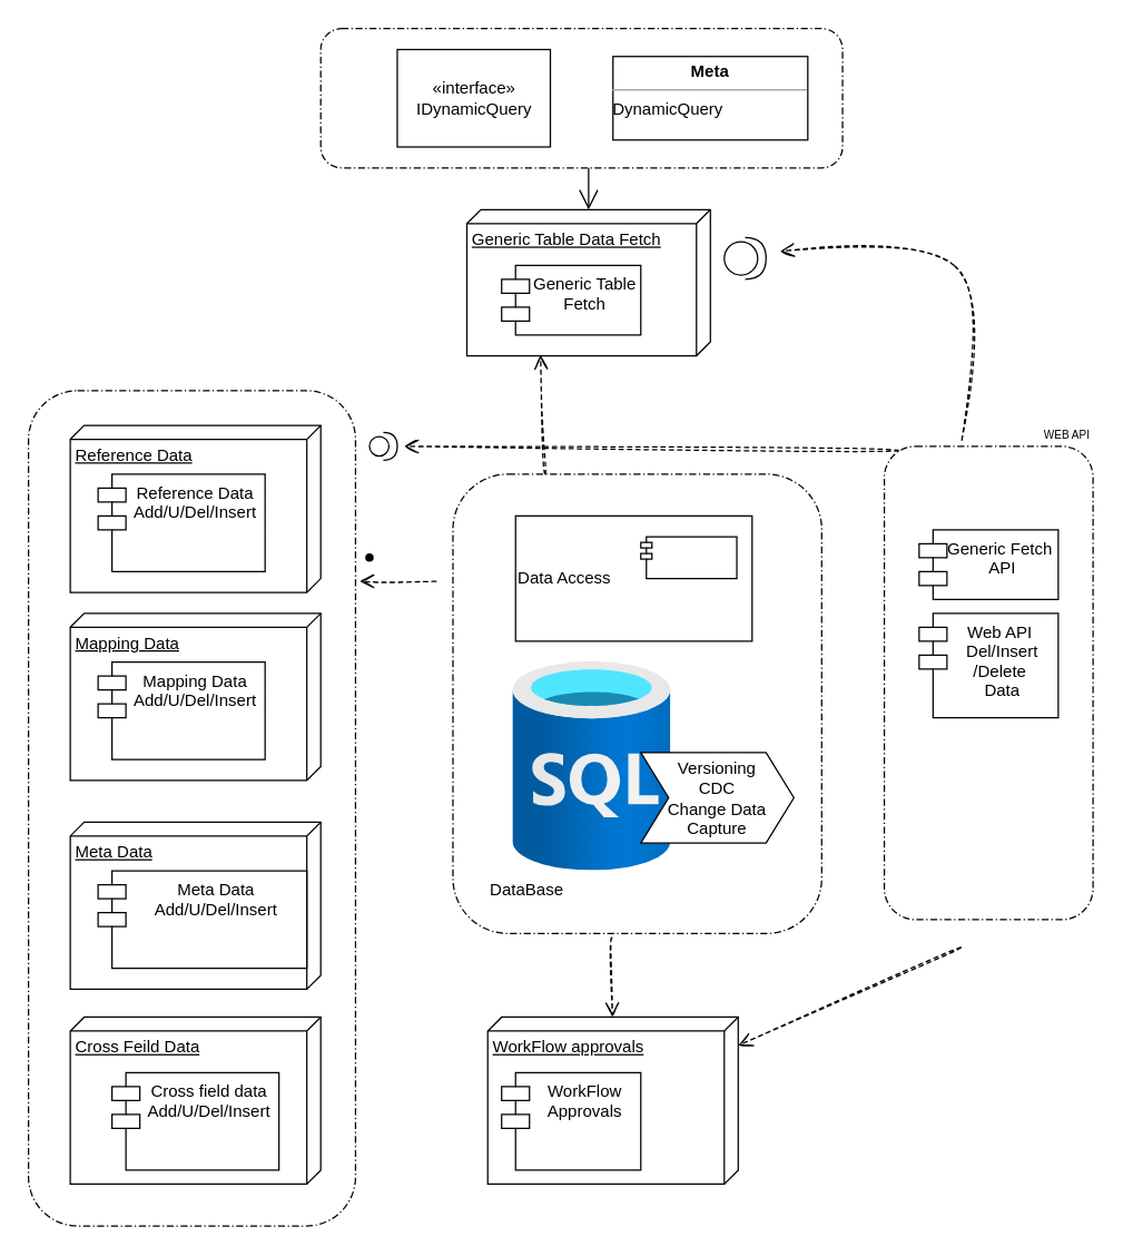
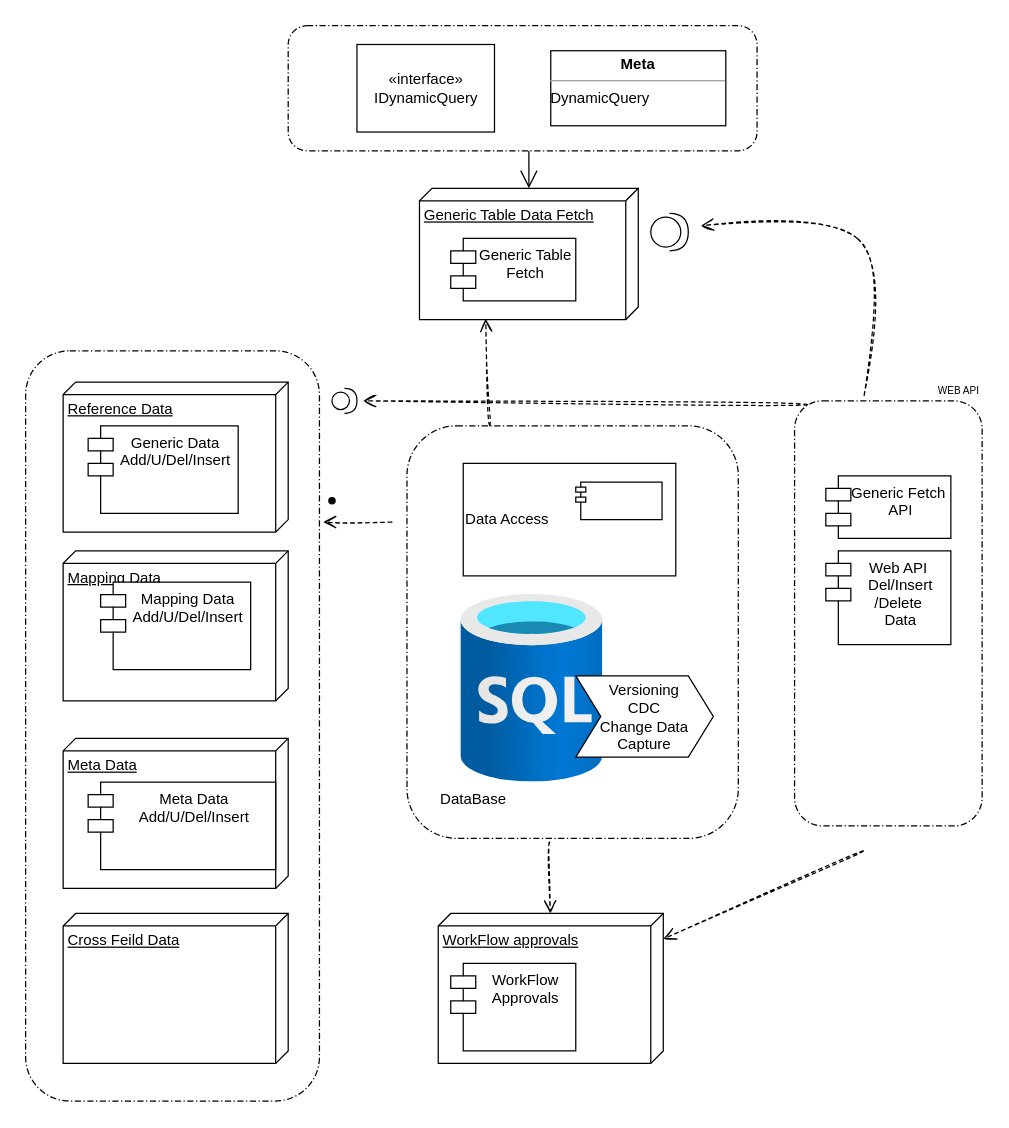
  <mxCell id="0" />
  <mxCell id="1" parent="0" />
  <mxCell id="2" value="" style="edgeStyle=none;curved=1;sketch=1;orthogonalLoop=1;jettySize=auto;html=1;dashed=1;sketchStyle=rough;endArrow=open;endSize=8;verticalAlign=bottom;exitX=0.069;exitY=0.009;exitDx=0;exitDy=0;exitPerimeter=0;" parent="1" source="9" edge="1"><mxGeometry relative="1" as="geometry"><mxPoint x="360" y="330" as="sourcePoint" /><mxPoint x="290" y="320" as="targetPoint" /><Array as="points"><mxPoint x="290" y="320" /></Array></mxGeometry></mxCell>
  <mxCell id="3" value="" style="points=[[0.25,0,0],[0.5,0,0],[0.75,0,0],[1,0.25,0],[1,0.5,0],[1,0.75,0],[0.75,1,0],[0.5,1,0],[0.25,1,0],[0,0.75,0],[0,0.5,0],[0,0.25,0]];rounded=1;dashed=1;dashPattern=5 2 1 2;labelPosition=center;verticalLabelPosition=top;align=right;verticalAlign=bottom;fontSize=8;" parent="1" vertex="1"><mxGeometry x="20" y="280" width="235" height="600" as="geometry" /></mxCell>
  <mxCell id="4" value="" style="points=[[0.25,0,0],[0.5,0,0],[0.75,0,0],[1,0.25,0],[1,0.5,0],[1,0.75,0],[0.75,1,0],[0.5,1,0],[0.25,1,0],[0,0.75,0],[0,0.5,0],[0,0.25,0]];rounded=1;dashed=1;dashPattern=5 2 1 2;labelPosition=center;verticalLabelPosition=top;align=right;verticalAlign=bottom;fontSize=8;" parent="1" vertex="1"><mxGeometry x="325" y="340" width="265" height="330" as="geometry" /></mxCell>
  <mxCell id="5" value="Data Access" style="html=1;dropTarget=0;align=left;" parent="1" vertex="1"><mxGeometry x="370" y="370" width="170" height="90" as="geometry" /></mxCell>
  <mxCell id="6" value="" style="shape=module;jettyWidth=8;jettyHeight=4;" parent="5" vertex="1"><mxGeometry x="1" width="69" height="30" relative="1" as="geometry"><mxPoint x="-80" y="15" as="offset" /></mxGeometry></mxCell>
  <mxCell id="7" value="DataBase" style="aspect=fixed;html=1;points=[];align=left;image;fontSize=12;image=img/lib/azure2/databases/SQL_Database.svg;fontFamily=Helvetica;fontColor=#000000;strokeColor=#000000;fillColor=#ffffff;" parent="1" vertex="1"><mxGeometry x="350" y="475" width="150" height="150" as="geometry" /></mxCell>
  <mxCell id="8" value="" style="endArrow=open;endFill=1;endSize=12;html=1;rounded=0;edgeStyle=orthogonalEdgeStyle;" parent="1" target="26" edge="1"><mxGeometry width="160" relative="1" as="geometry"><mxPoint x="395" y="79.5" as="sourcePoint" /><mxPoint x="445" y="79.5" as="targetPoint" /></mxGeometry></mxCell>
  <mxCell id="9" value="WEB API" style="points=[[0.25,0,0],[0.5,0,0],[0.75,0,0],[1,0.25,0],[1,0.5,0],[1,0.75,0],[0.75,1,0],[0.5,1,0],[0.25,1,0],[0,0.75,0],[0,0.5,0],[0,0.25,0]];rounded=1;dashed=1;dashPattern=5 2 1 2;labelPosition=center;verticalLabelPosition=top;align=right;verticalAlign=bottom;fontSize=8;" parent="1" vertex="1"><mxGeometry x="635" y="320" width="150" height="340" as="geometry" /></mxCell>
  <mxCell id="10" value="Generic Fetch &#10;API" style="shape=module;align=left;spacingLeft=20;align=center;verticalAlign=top;" parent="1" vertex="1"><mxGeometry x="660" y="380" width="100" height="50" as="geometry" /></mxCell>
  <mxCell id="11" value="Web API &#10;Del/Insert&#10;/Delete &#10;Data" style="shape=module;align=left;spacingLeft=20;align=center;verticalAlign=top;" parent="1" vertex="1"><mxGeometry x="660" y="440" width="100" height="75" as="geometry" /></mxCell>
  <mxCell id="12" value="" style="points=[[0.25,0,0],[0.5,0,0],[0.75,0,0],[1,0.25,0],[1,0.5,0],[1,0.75,0],[0.75,1,0],[0.5,1,0],[0.25,1,0],[0,0.75,0],[0,0.5,0],[0,0.25,0]];rounded=1;dashed=1;dashPattern=5 2 1 2;labelPosition=center;verticalLabelPosition=top;align=right;verticalAlign=bottom;fontSize=8;" parent="1" vertex="1"><mxGeometry x="230" y="20" width="375" height="100" as="geometry" /></mxCell>
  <mxCell id="13" value="«interface»&lt;br&gt;IDynamicQuery" style="html=1;" parent="1" vertex="1"><mxGeometry x="285" y="35" width="110" height="70" as="geometry" /></mxCell>
  <mxCell id="14" value="&lt;p style=&quot;margin: 0px ; margin-top: 4px ; text-align: center&quot;&gt;&lt;b&gt;Meta&lt;/b&gt;&lt;/p&gt;&lt;hr size=&quot;1&quot;&gt;&lt;div style=&quot;height: 2px&quot;&gt;DynamicQuery&lt;/div&gt;" style="verticalAlign=top;align=left;overflow=fill;fontSize=12;fontFamily=Helvetica;html=1;" parent="1" vertex="1"><mxGeometry x="440" y="40" width="140" height="60" as="geometry" /></mxCell>
  <mxCell id="15" style="edgeStyle=none;curved=1;sketch=1;orthogonalLoop=1;jettySize=auto;html=1;dashed=1;endArrow=open;endSize=8;verticalAlign=bottom;exitX=0.25;exitY=0;exitDx=0;exitDy=0;exitPerimeter=0;entryX=0.994;entryY=0.697;entryDx=0;entryDy=0;entryPerimeter=0;" parent="1" source="4" target="26" edge="1"><mxGeometry relative="1" as="geometry"><mxPoint x="390" y="270" as="targetPoint" /><mxPoint x="390" y="330" as="sourcePoint" /></mxGeometry></mxCell>
  <mxCell id="16" value="" style="shape=waypoint;sketch=0;size=6;pointerEvents=1;points=[];fillColor=none;resizable=0;rotatable=0;perimeter=centerPerimeter;snapToPoint=1;" parent="1" vertex="1"><mxGeometry x="245" y="380" width="40" height="40" as="geometry" /></mxCell>
  <mxCell id="17" value="Reference Data" style="verticalAlign=top;align=left;spacingTop=8;spacingLeft=2;spacingRight=12;shape=cube;size=10;direction=south;fontStyle=4;html=1;" parent="1" vertex="1"><mxGeometry x="50" y="305" width="180" height="120" as="geometry" /></mxCell>
- <mxCell id="18" value="Reference Data&#10;Add/U/Del/Insert" style="shape=module;align=left;spacingLeft=20;align=center;verticalAlign=top;" parent="1" vertex="1"><mxGeometry x="70" y="340" width="120" height="70" as="geometry" /></mxCell>
+ <mxCell id="18" value="Generic Data&#10;Add/U/Del/Insert" style="shape=module;align=left;spacingLeft=20;align=center;verticalAlign=top;" parent="1" vertex="1"><mxGeometry x="70" y="340" width="120" height="70" as="geometry" /></mxCell>
  <mxCell id="19" value="Mapping Data" style="verticalAlign=top;align=left;spacingTop=8;spacingLeft=2;spacingRight=12;shape=cube;size=10;direction=south;fontStyle=4;html=1;" parent="1" vertex="1"><mxGeometry x="50" y="440" width="180" height="120" as="geometry" /></mxCell>
- <mxCell id="20" value="Mapping Data&#10;Add/U/Del/Insert" style="shape=module;align=left;spacingLeft=20;align=center;verticalAlign=top;" parent="1" vertex="1"><mxGeometry x="70" y="475" width="120" height="70" as="geometry" /></mxCell>
+ <mxCell id="20" value="Mapping Data&#10;Add/U/Del/Insert" style="shape=module;align=left;spacingLeft=20;align=center;verticalAlign=top;" parent="1" vertex="1"><mxGeometry x="80" y="465" width="120" height="70" as="geometry" /></mxCell>
  <mxCell id="21" value="Meta Data" style="verticalAlign=top;align=left;spacingTop=8;spacingLeft=2;spacingRight=12;shape=cube;size=10;direction=south;fontStyle=4;html=1;" parent="1" vertex="1"><mxGeometry x="50" y="590" width="180" height="120" as="geometry" /></mxCell>
  <mxCell id="22" value="Cross Feild Data" style="verticalAlign=top;align=left;spacingTop=8;spacingLeft=2;spacingRight=12;shape=cube;size=10;direction=south;fontStyle=4;html=1;" parent="1" vertex="1"><mxGeometry x="50" y="730" width="180" height="120" as="geometry" /></mxCell>
- <mxCell id="23" value="Cross field data&#10;Add/U/Del/Insert" style="shape=module;align=left;spacingLeft=20;align=center;verticalAlign=top;" parent="1" vertex="1"><mxGeometry x="80" y="770" width="120" height="70" as="geometry" /></mxCell>
  <mxCell id="24" value="Meta Data&#10;Add/U/Del/Insert" style="shape=module;align=left;spacingLeft=20;align=center;verticalAlign=top;" parent="1" vertex="1"><mxGeometry x="70" y="625" width="150" height="70" as="geometry" /></mxCell>
  <mxCell id="25" style="edgeStyle=none;curved=1;sketch=1;orthogonalLoop=1;jettySize=auto;html=1;dashed=1;endArrow=open;endSize=8;verticalAlign=bottom;exitX=0.371;exitY=-0.013;exitDx=0;exitDy=0;exitPerimeter=0;" parent="1" source="9" edge="1"><mxGeometry relative="1" as="geometry"><mxPoint x="560" y="180" as="targetPoint" /><Array as="points"><mxPoint x="710" y="210" /><mxPoint x="660" y="170" /></Array></mxGeometry></mxCell>
  <mxCell id="26" value="Generic Table Data Fetch" style="verticalAlign=top;align=left;spacingTop=8;spacingLeft=2;spacingRight=12;shape=cube;size=10;direction=south;fontStyle=4;html=1;" parent="1" vertex="1"><mxGeometry x="335" y="150" width="175" height="105" as="geometry" /></mxCell>
  <mxCell id="27" value="Generic Table &#10;Fetch" style="shape=module;align=left;spacingLeft=20;align=center;verticalAlign=top;" parent="1" vertex="1"><mxGeometry x="360" y="190" width="100" height="50" as="geometry" /></mxCell>
  <mxCell id="28" value="Versioning&lt;br&gt;CDC&lt;br&gt;Change Data Capture" style="shape=step;perimeter=stepPerimeter;whiteSpace=wrap;html=1;fixedSize=1;" parent="1" vertex="1"><mxGeometry x="460" y="540" width="110" height="65" as="geometry" /></mxCell>
  <mxCell id="29" value="" style="edgeStyle=none;curved=1;sketch=1;orthogonalLoop=1;jettySize=auto;html=1;dashed=1;sketchStyle=rough;endArrow=open;endSize=8;verticalAlign=bottom;" parent="1" target="31" edge="1"><mxGeometry relative="1" as="geometry"><mxPoint x="690" y="680" as="sourcePoint" /></mxGeometry></mxCell>
  <mxCell id="30" value="" style="edgeStyle=none;curved=1;sketch=1;orthogonalLoop=1;jettySize=auto;html=1;dashed=1;sketchStyle=rough;endArrow=open;endSize=8;verticalAlign=bottom;exitX=0.431;exitY=1.009;exitDx=0;exitDy=0;exitPerimeter=0;" parent="1" source="4" target="31" edge="1"><mxGeometry relative="1" as="geometry"><mxPoint x="440" y="680" as="sourcePoint" /></mxGeometry></mxCell>
  <mxCell id="31" value="WorkFlow approvals" style="verticalAlign=top;align=left;spacingTop=8;spacingLeft=2;spacingRight=12;shape=cube;size=10;direction=south;fontStyle=4;html=1;" parent="1" vertex="1"><mxGeometry x="350" y="730" width="180" height="120" as="geometry" /></mxCell>
  <mxCell id="32" value="WorkFlow &#10;Approvals" style="shape=module;align=left;spacingLeft=20;align=center;verticalAlign=top;" parent="1" vertex="1"><mxGeometry x="360" y="770" width="100" height="70" as="geometry" /></mxCell>
  <mxCell id="33" style="edgeStyle=none;curved=1;sketch=1;orthogonalLoop=1;jettySize=auto;html=1;exitX=0.25;exitY=1;exitDx=0;exitDy=0;exitPerimeter=0;dashed=1;endArrow=open;endSize=8;verticalAlign=bottom;" parent="1" source="9" target="9" edge="1"><mxGeometry relative="1" as="geometry" /></mxCell>
  <mxCell id="34" value="" style="edgeStyle=none;curved=1;sketch=1;orthogonalLoop=1;jettySize=auto;html=1;dashed=1;sketchStyle=rough;endArrow=open;endSize=8;verticalAlign=bottom;" parent="1" edge="1"><mxGeometry relative="1" as="geometry"><mxPoint x="313" y="417" as="sourcePoint" /><mxPoint x="258" y="417" as="targetPoint" /><Array as="points"><mxPoint x="283" y="417" /></Array></mxGeometry></mxCell>
  <mxCell id="35" value="" style="shape=providedRequiredInterface;html=1;verticalLabelPosition=bottom;sketch=0;" parent="1" vertex="1"><mxGeometry x="520" y="170" width="30" height="30" as="geometry" /></mxCell>
  <mxCell id="36" value="" style="shape=providedRequiredInterface;html=1;verticalLabelPosition=bottom;sketch=0;" parent="1" vertex="1"><mxGeometry x="265" y="310" width="20" height="20" as="geometry" /></mxCell>
